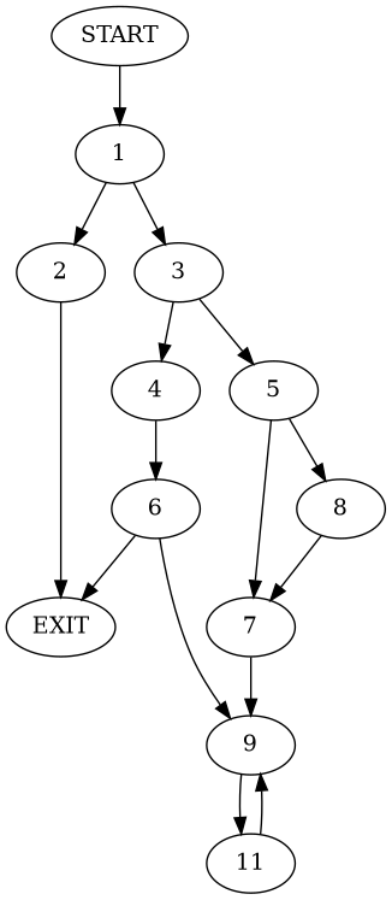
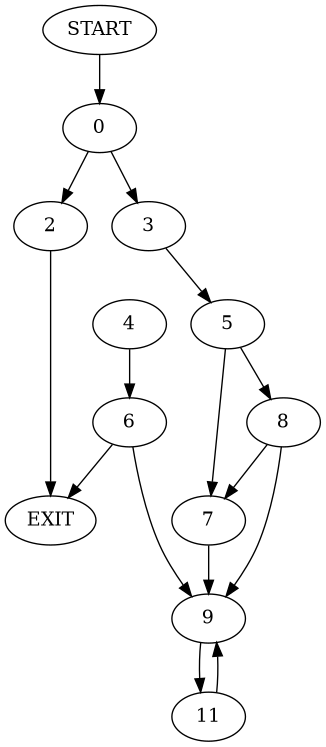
  digraph {
    n1 [label=START]
-   1
+   1 [label=0]
    2
    3
    n5 [label=EXIT]
    4
    5
    6
    7
    8
    9
    n12 [label=11]
    n1 -> 1
    1 -> 2
    1 -> 3
    2 -> n5
-   3 -> 4
    3 -> 5
    4 -> 6
    5 -> 7
    5 -> 8
    6 -> n5
    6 -> 9
    7 -> 9
    8 -> 7
+   8 -> 9
    9 -> n12
    n12 -> 9
  }
